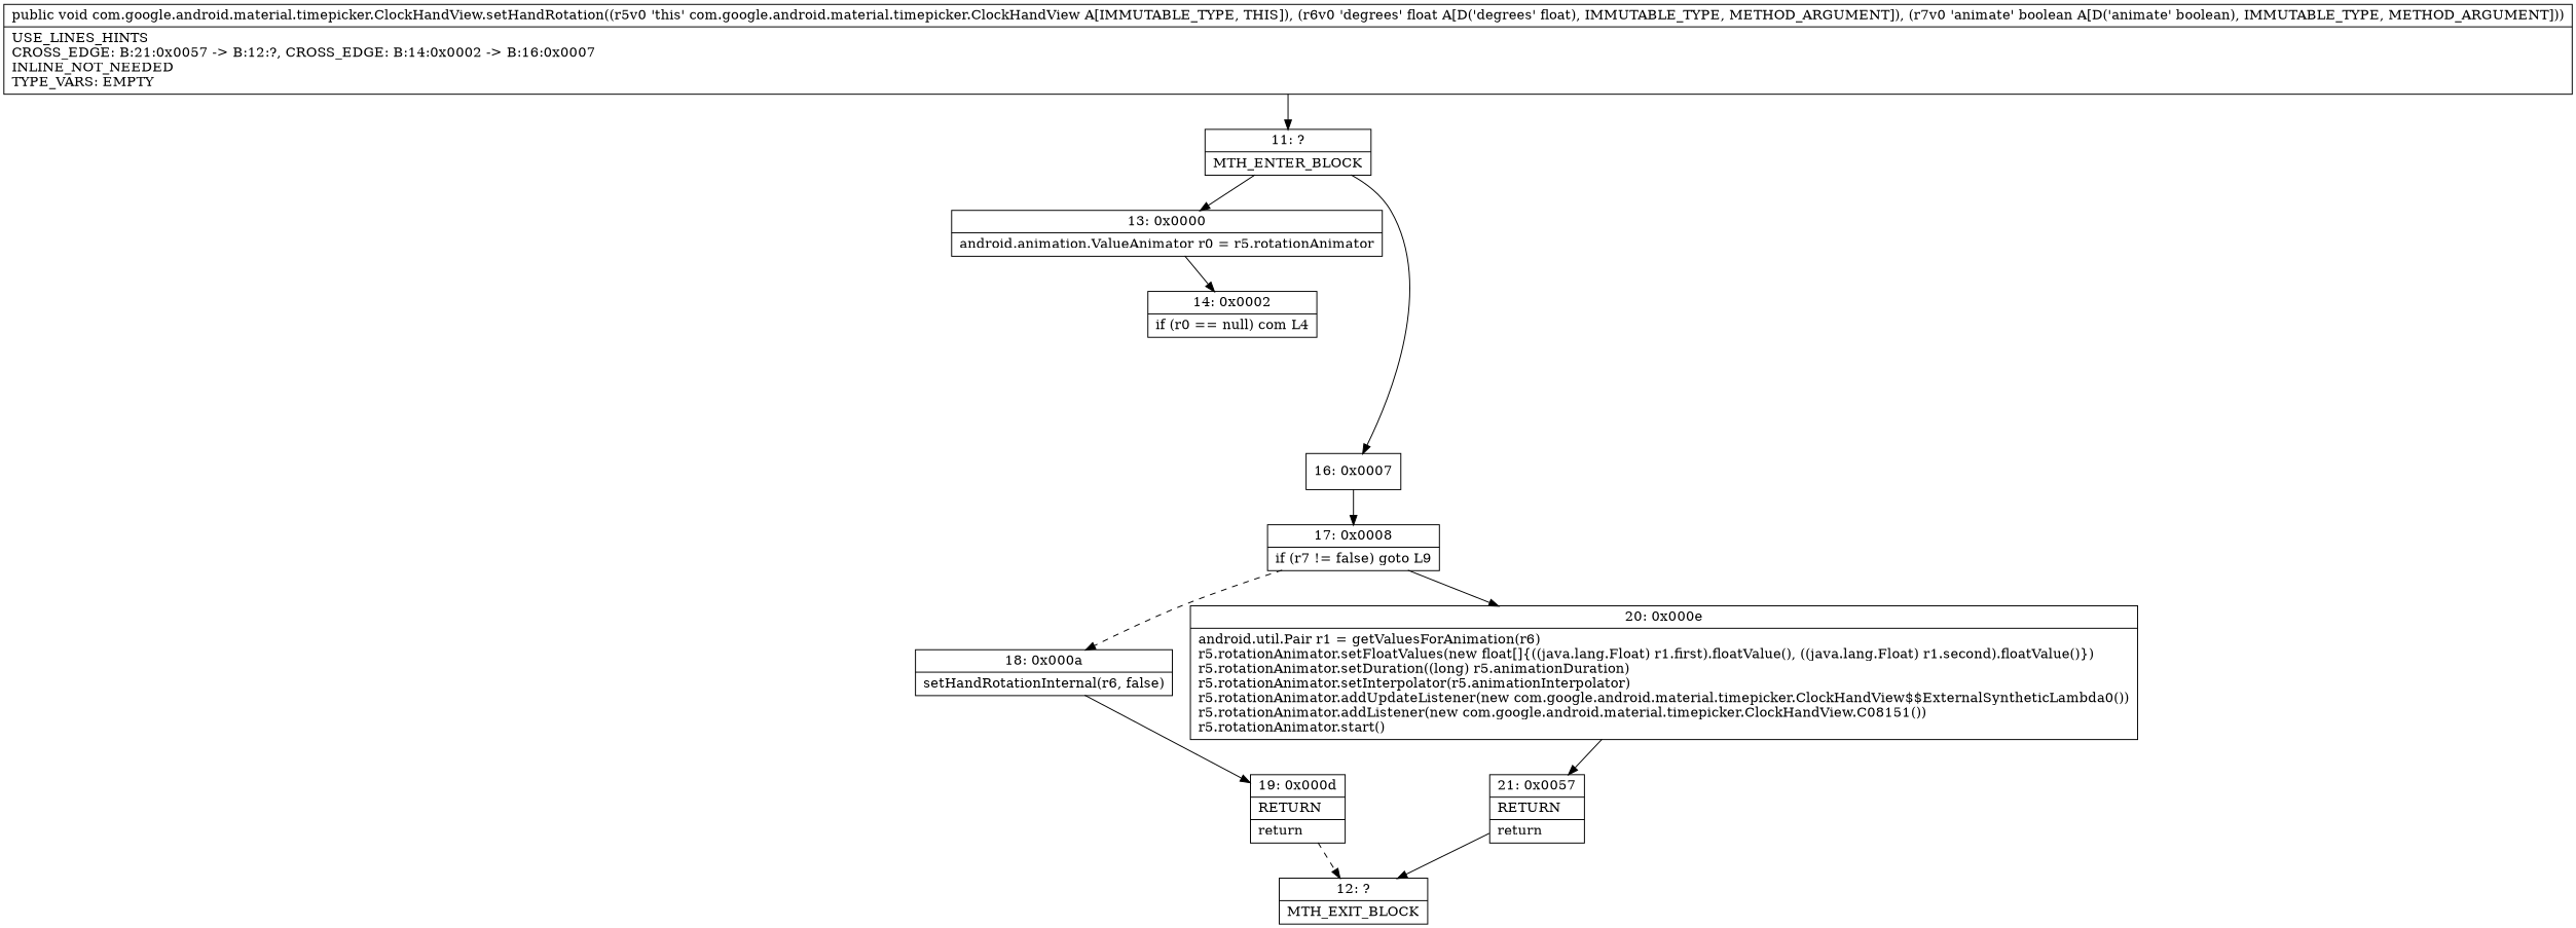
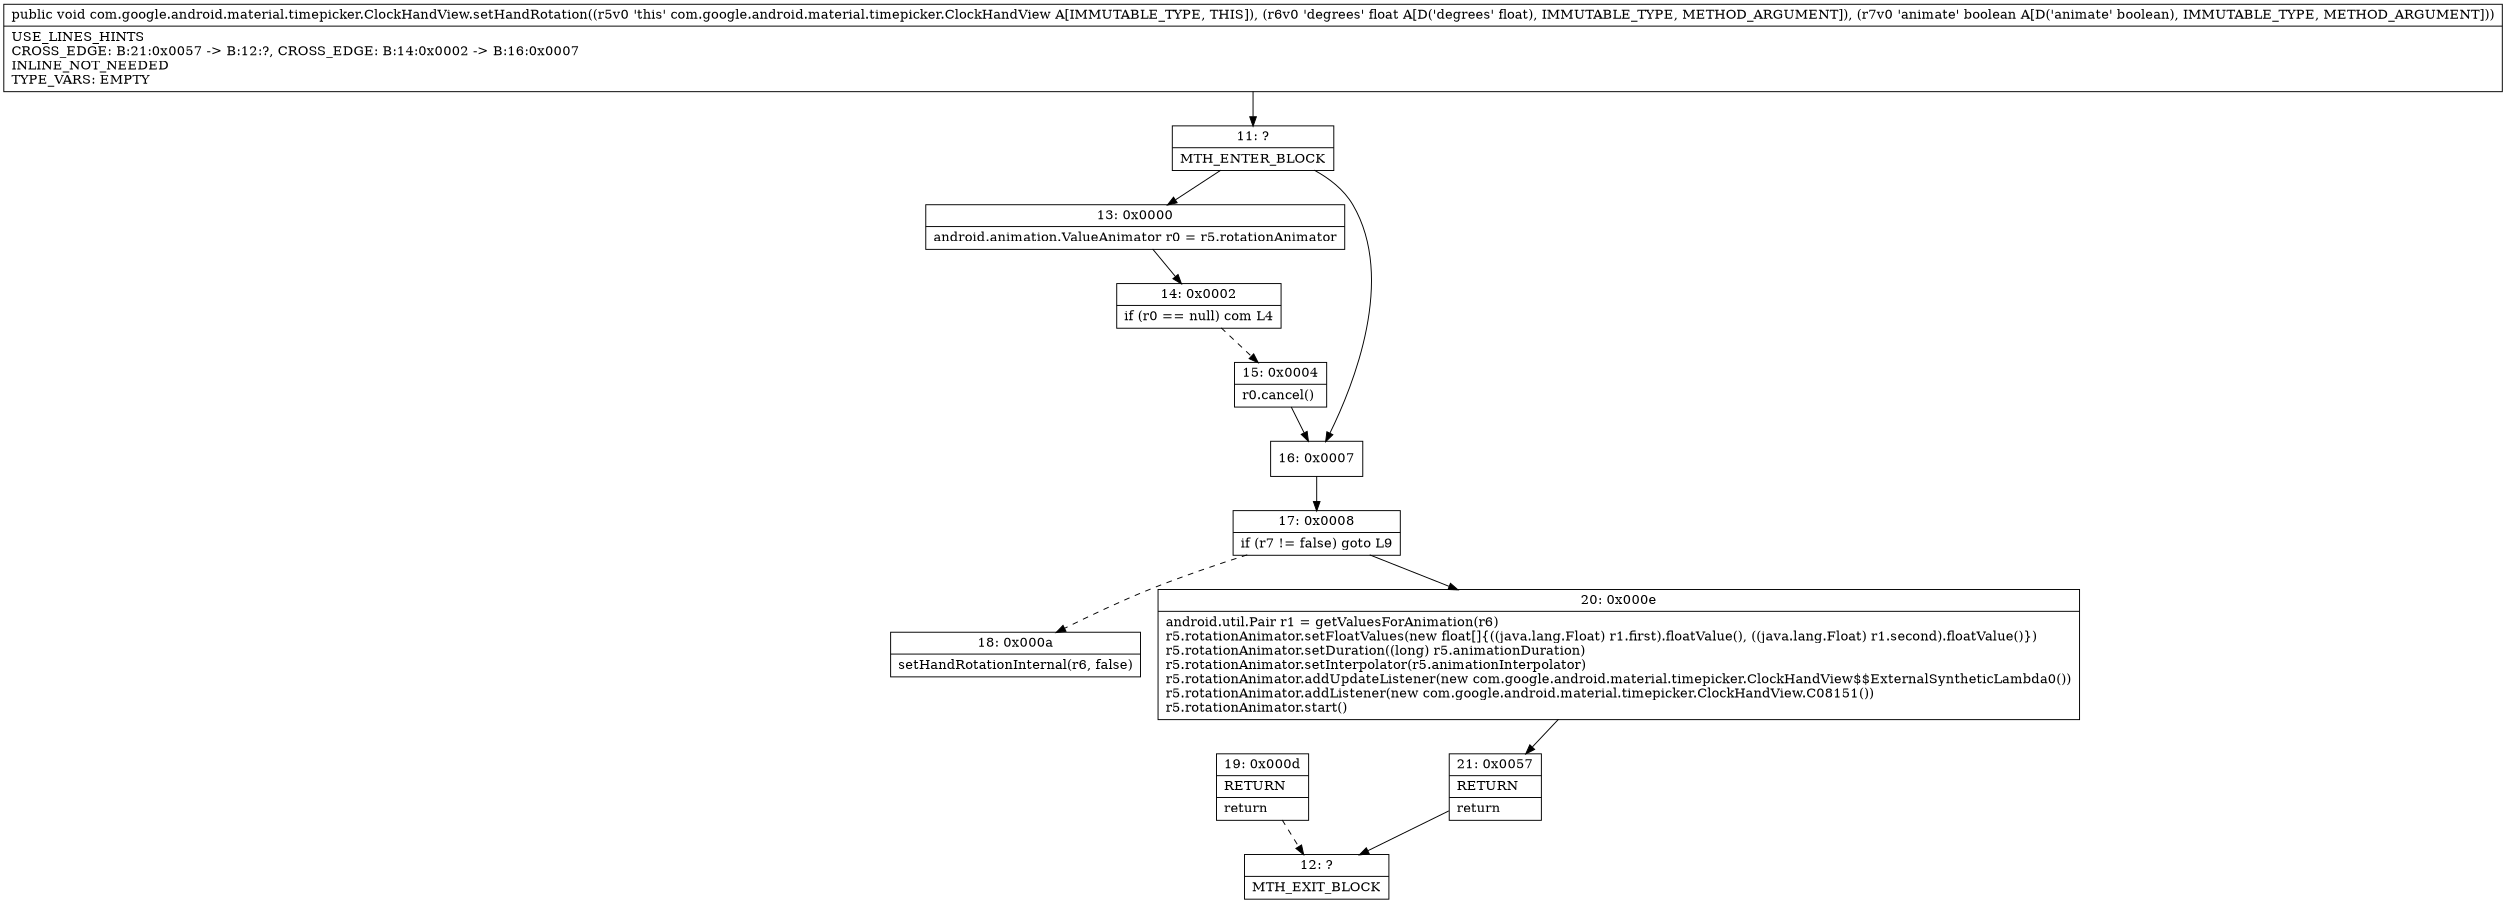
  digraph {
    node [shape=record]
    n1 [label="{11\:\ ?|MTH_ENTER_BLOCK\l}"]
    n2 [label="{13\:\ 0x0000|android.animation.ValueAnimator r0 = r5.rotationAnimator\l}"]
    n3 [label="{16\:\ 0x0007}"]
    n4 [label="{14\:\ 0x0002|if (r0 == null) com L4\l}"]
+   n5 [label="{15\:\ 0x0004|r0.cancel()\l}"]
    n6 [label="{17\:\ 0x0008|if (r7 != false) goto L9\l}"]
    n7 [label="{18\:\ 0x000a|setHandRotationInternal(r6, false)\l}"]
    n8 [label="{20\:\ 0x000e|android.util.Pair r1 = getValuesForAnimation(r6)\lr5.rotationAnimator.setFloatValues(new float[]\{((java.lang.Float) r1.first).floatValue(), ((java.lang.Float) r1.second).floatValue()\})\lr5.rotationAnimator.setDuration((long) r5.animationDuration)\lr5.rotationAnimator.setInterpolator(r5.animationInterpolator)\lr5.rotationAnimator.addUpdateListener(new com.google.android.material.timepicker.ClockHandView$$ExternalSyntheticLambda0())\lr5.rotationAnimator.addListener(new com.google.android.material.timepicker.ClockHandView.C08151())\lr5.rotationAnimator.start()\l}"]
    n9 [label="{19\:\ 0x000d|RETURN\l|return\l}"]
    n10 [label="{21\:\ 0x0057|RETURN\l|return\l}"]
    n11 [label="{12\:\ ?|MTH_EXIT_BLOCK\l}"]
    n12 [label="{public void com.google.android.material.timepicker.ClockHandView.setHandRotation((r5v0 'this' com.google.android.material.timepicker.ClockHandView A[IMMUTABLE_TYPE, THIS]), (r6v0 'degrees' float A[D('degrees' float), IMMUTABLE_TYPE, METHOD_ARGUMENT]), (r7v0 'animate' boolean A[D('animate' boolean), IMMUTABLE_TYPE, METHOD_ARGUMENT]))  | USE_LINES_HINTS\lCROSS_EDGE: B:21:0x0057 \-\> B:12:?, CROSS_EDGE: B:14:0x0002 \-\> B:16:0x0007\lINLINE_NOT_NEEDED\lTYPE_VARS: EMPTY\l}"]
    n1 -> n2
    n1 -> n3
    n2 -> n4
    n3 -> n6
+   n4 -> n5 [style=dashed]
+   n5 -> n3
    n6 -> n7 [style=dashed]
    n6 -> n8
-   n7 -> n9
    n8 -> n10
    n9 -> n11 [style=dashed]
    n10 -> n11
    n12 -> n1
  }
